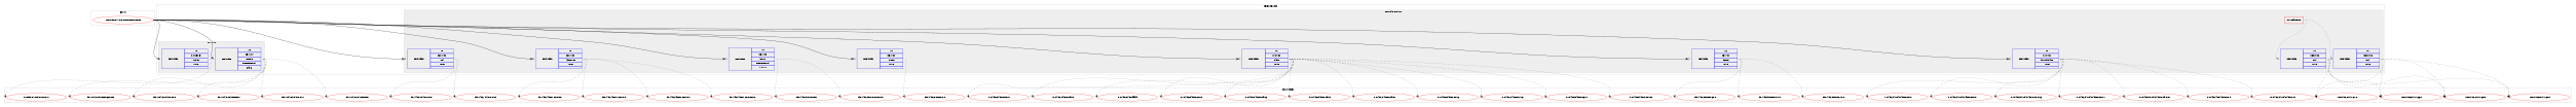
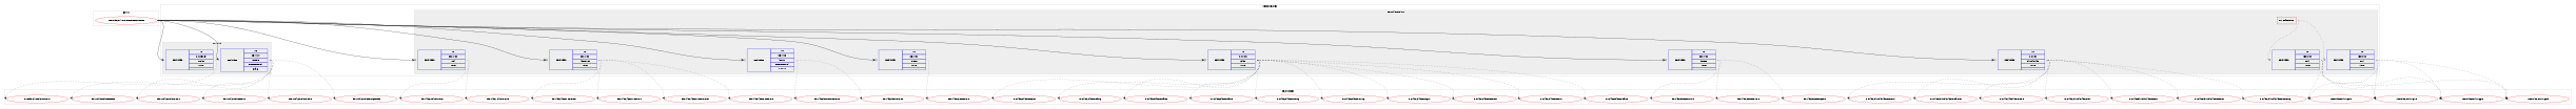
  digraph {
    compound=true
    concentrate=true
    fontname=Helvetica
    fontsize=10
    newrank=true
    rankdir=TB
    ranksep=1.5
    node [color=red fontname=Helvetica fontsize=10]
    edge [arrowhead=vee headport=w style=dotted tailport=e weight=100]
    n1 [label="net-misc/grive-0.5.1_pre20171005" width=4]
    n2 [color=blue label=<<TABLE BORDER="0" CELLBORDER="1" CELLSPACING="0" CELLPADDING="4" WIDTH="220"><TR><TD ROWSPAN="6" CELLPADDING="30">pack_dep</TD></TR><TR><TD WIDTH="110">no</TD></TR><TR><TD>dev-util</TD></TR><TR><TD>cmake</TD></TR><TR><TD>greaterequal</TD></TR><TR><TD>3.9.6</TD></TR></TABLE>> shape=none]
    n3 [color=blue label=<<TABLE BORDER="0" CELLBORDER="1" CELLSPACING="0" CELLPADDING="4" WIDTH="220"><TR><TD ROWSPAN="6" CELLPADDING="30">pack_dep</TD></TR><TR><TD WIDTH="110">no</TD></TR><TR><TD>sys-devel</TD></TR><TR><TD>make</TD></TR><TR><TD>none</TD></TR><TR><TD></TD></TR></TABLE>> shape=none]
    n4 [color=blue label=<<TABLE BORDER="0" CELLBORDER="1" CELLSPACING="0" CELLPADDING="4" WIDTH="220"><TR><TD ROWSPAN="6" CELLPADDING="30">pack_dep</TD></TR><TR><TD WIDTH="110">no</TD></TR><TR><TD>net-misc</TD></TR><TR><TD>curl</TD></TR><TR><TD>none</TD></TR><TR><TD></TD></TR></TABLE>> shape=none]
    n5 [color=blue label=<<TABLE BORDER="0" CELLBORDER="1" CELLSPACING="0" CELLPADDING="4" WIDTH="220"><TR><TD ROWSPAN="6" CELLPADDING="30">pack_dep</TD></TR><TR><TD WIDTH="110">no</TD></TR><TR><TD>net-misc</TD></TR><TR><TD>curl</TD></TR><TR><TD>none</TD></TR><TR><TD></TD></TR></TABLE>> shape=none]
    n6 [label=<<TABLE BORDER="0" CELLBORDER="1" CELLSPACING="0" CELLPADDING="4"><TR><TD CELLPADDING="10">any_of_group</TD></TR></TABLE>> shape=none]
    n7 [color=blue label=<<TABLE BORDER="0" CELLBORDER="1" CELLSPACING="0" CELLPADDING="4" WIDTH="220"><TR><TD ROWSPAN="6" CELLPADDING="30">pack_dep</TD></TR><TR><TD WIDTH="110">no</TD></TR><TR><TD>dev-libs</TD></TR><TR><TD>boost</TD></TR><TR><TD>none</TD></TR><TR><TD></TD></TR></TABLE>> shape=none]
    n8 [color=blue label=<<TABLE BORDER="0" CELLBORDER="1" CELLSPACING="0" CELLPADDING="4" WIDTH="220"><TR><TD ROWSPAN="6" CELLPADDING="30">pack_dep</TD></TR><TR><TD WIDTH="110">no</TD></TR><TR><TD>sys-libs</TD></TR><TR><TD>glibc</TD></TR><TR><TD>none</TD></TR><TR><TD></TD></TR></TABLE>> shape=none]
    n9 [color=blue label=<<TABLE BORDER="0" CELLBORDER="1" CELLSPACING="0" CELLPADDING="4" WIDTH="220"><TR><TD ROWSPAN="6" CELLPADDING="30">pack_dep</TD></TR><TR><TD WIDTH="110">no</TD></TR><TR><TD>dev-libs</TD></TR><TR><TD>expat</TD></TR><TR><TD>none</TD></TR><TR><TD></TD></TR></TABLE>> shape=none]
    n10 [color=blue label=<<TABLE BORDER="0" CELLBORDER="1" CELLSPACING="0" CELLPADDING="4" WIDTH="220"><TR><TD ROWSPAN="6" CELLPADDING="30">pack_dep</TD></TR><TR><TD WIDTH="110">no</TD></TR><TR><TD>dev-libs</TD></TR><TR><TD>json-c</TD></TR><TR><TD>greaterequal</TD></TR><TR><TD>0.11-r1</TD></TR></TABLE>> shape=none]
    n11 [color=blue label=<<TABLE BORDER="0" CELLBORDER="1" CELLSPACING="0" CELLPADDING="4" WIDTH="220"><TR><TD ROWSPAN="6" CELLPADDING="30">pack_dep</TD></TR><TR><TD WIDTH="110">no</TD></TR><TR><TD>dev-libs</TD></TR><TR><TD>libgcrypt</TD></TR><TR><TD>none</TD></TR><TR><TD></TD></TR></TABLE>> shape=none]
    n12 [color=blue label=<<TABLE BORDER="0" CELLBORDER="1" CELLSPACING="0" CELLPADDING="4" WIDTH="220"><TR><TD ROWSPAN="6" CELLPADDING="30">pack_dep</TD></TR><TR><TD WIDTH="110">no</TD></TR><TR><TD>dev-libs</TD></TR><TR><TD>yajl</TD></TR><TR><TD>none</TD></TR><TR><TD></TD></TR></TABLE>> shape=none]
    n13 [color=blue label=<<TABLE BORDER="0" CELLBORDER="1" CELLSPACING="0" CELLPADDING="4" WIDTH="220"><TR><TD ROWSPAN="6" CELLPADDING="30">pack_dep</TD></TR><TR><TD WIDTH="110">no</TD></TR><TR><TD>sys-libs</TD></TR><TR><TD>binutils-libs</TD></TR><TR><TD>none</TD></TR><TR><TD></TD></TR></TABLE>> shape=none]
    n14 [label="dev-util/cmake-3.13.5" width=4]
    n15 [label="dev-util/cmake-3.14.7" width=4]
    n16 [label="dev-util/cmake-3.15.4" width=4]
    n17 [label="dev-util/cmake-3.15.5" width=4]
    n18 [label="dev-util/cmake-3.16.0_rc3" width=4]
    n19 [label="sys-devel/make-4.2.1-r4" width=4]
    n20 [label="net-misc/curl-7.65.0" width=4]
    n21 [label="net-misc/curl-7.65.3" width=4]
    n22 [label="net-misc/curl-7.66.0" width=4]
    n23 [label="net-misc/curl-7.67.0" width=4]
    n24 [label="dev-libs/boost-1.65.0" width=4]
    n25 [label="dev-libs/boost-1.70.0" width=4]
    n26 [label="dev-libs/boost-1.71.0" width=4]
    n27 [label="dev-libs/expat-2.2.8" width=4]
    n28 [label="dev-libs/json-c-0.12" width=4]
    n29 [label="dev-libs/json-c-0.13.1-r1" width=4]
    n30 [label="dev-libs/libgcrypt-1.8.3" width=4]
    n31 [label="dev-libs/libgcrypt-1.8.3-r1" width=4]
    n32 [label="dev-libs/libgcrypt-1.8.4" width=4]
    n33 [label="dev-libs/libgcrypt-1.8.5" width=4]
    n34 [label="dev-libs/yajl-2.1.0-r1" width=4]
    n35 [label="dev-libs/yajl-2.1.0-r2" width=4]
    n36 [label="sys-libs/binutils-libs-2.27" width=4]
    n37 [label="sys-libs/libs-libs-2.28.1" width=4]
    n38 [label="sys-libs/binutils-libs-2.29.1-r1" width=4]
    n39 [label="sys-libs/binutils-libs-2.30-r4" width=4]
    n40 [label="sys-libs/binutils-libs-2.31.1-r6" width=4]
    n41 [label="sys-libs/binutils-libs-2.32-r1" width=4]
    n42 [label="sys-libs/binutils-libs-2.33.1" width=4]
    n43 [label="sys-libs/glibc-2.19-r2" width=4]
    n44 [label="sys-libs/glibc-2.22-r4" width=4]
    n45 [label="sys-libs/glibc-2.25-r11" width=4]
    n46 [label="sys-libs/glibc-2.26-r7" width=4]
    n47 [label="sys-libs/glibc-2.27-r6" width=4]
    n48 [label="sys-libs/glibc-2.28-r6" width=4]
    n49 [label="sys-libs/glibc-2.29-r2" width=4]
    n50 [label="sys-libs/glibc-2.29-r5" width=4]
    n51 [label="sys-libs/glibc-2.29-r6" width=4]
    n52 [label="sys-libs/glibc-2.30-r2" width=4]
-   n53 [label="sys-libs/glibc-9999" width=4]
    subgraph cluster_1 {
      color=gray
      label=<<i>ebuild</i>>
      rank=same
      n1
    }
    subgraph cluster_2 {
      color=gray
      label=<<i>dependencies</i>>
      subgraph cluster_3 {
        color=gray
        fillcolor="#eeeeee"
        label=<<i>compile</i>>
        style=filled
        subgraph sub_4 {
          color=gray
          fillcolor="#eeeeee"
          label=<<i>compile</i>>
          style=filled
          n2
        }
        subgraph sub_5 {
          color=gray
          fillcolor="#eeeeee"
          label=<<i>compile</i>>
          style=filled
          n3
        }
      }
      subgraph cluster_6 {
        color=gray
        fillcolor="#eeeeee"
        label=<<i>compile and run</i>>
        style=filled
        subgraph sub_7 {
          color=gray
          fillcolor="#eeeeee"
          label=<<i>compile and run</i>>
          style=filled
          n6
          subgraph sub_8 {
            color=gray
            fillcolor="#eeeeee"
            label=<<i>compile and run</i>>
            style=filled
            n4
          }
          subgraph sub_9 {
            color=gray
            fillcolor="#eeeeee"
            label=<<i>compile and run</i>>
            style=filled
            n5
          }
        }
        subgraph sub_10 {
          color=gray
          fillcolor="#eeeeee"
          label=<<i>compile and run</i>>
          style=filled
          n7
        }
        subgraph sub_11 {
          color=gray
          fillcolor="#eeeeee"
          label=<<i>compile and run</i>>
          style=filled
          n8
        }
        subgraph sub_12 {
          color=gray
          fillcolor="#eeeeee"
          label=<<i>compile and run</i>>
          style=filled
          n9
        }
        subgraph sub_13 {
          color=gray
          fillcolor="#eeeeee"
          label=<<i>compile and run</i>>
          style=filled
          n10
        }
        subgraph sub_14 {
          color=gray
          fillcolor="#eeeeee"
          label=<<i>compile and run</i>>
          style=filled
          n11
        }
        subgraph sub_15 {
          color=gray
          fillcolor="#eeeeee"
          label=<<i>compile and run</i>>
          style=filled
          n12
        }
        subgraph sub_16 {
          color=gray
          fillcolor="#eeeeee"
          label=<<i>compile and run</i>>
          style=filled
          n13
        }
      }
      subgraph cluster_17 {
        color=gray
        fillcolor="#eeeeee"
        label=<<i>run</i>>
        style=filled
      }
    }
    subgraph cluster_18 {
      color=gray
      label=<<i>candidates</i>>
      rank=same
      subgraph sub_19 {
        color=black
        label=<<i>candidates</i>>
        nodesep=1
        rank=same
        n14
        n15
        n16
        n17
        n18
      }
      subgraph sub_20 {
        color=black
        label=<<i>candidates</i>>
        nodesep=1
        rank=same
        n19
      }
      subgraph sub_21 {
        color=black
        label=<<i>candidates</i>>
        nodesep=1
        rank=same
        n20
        n21
        n22
        n23
      }
      subgraph sub_22 {
        color=black
        label=<<i>candidates</i>>
        nodesep=1
        rank=same
        n20
        n21
        n22
        n23
      }
      subgraph sub_23 {
        color=black
        label=<<i>candidates</i>>
        nodesep=1
        rank=same
        n24
        n25
        n26
      }
      subgraph sub_24 {
        color=black
        label=<<i>candidates</i>>
        nodesep=1
        rank=same
        n27
      }
      subgraph sub_25 {
        color=black
        label=<<i>candidates</i>>
        nodesep=1
        rank=same
        n28
        n29
      }
      subgraph sub_26 {
        color=black
        label=<<i>candidates</i>>
        nodesep=1
        rank=same
        n30
        n31
        n32
        n33
      }
      subgraph sub_27 {
        color=black
        label=<<i>candidates</i>>
        nodesep=1
        rank=same
        n34
        n35
      }
      subgraph sub_28 {
        color=black
        label=<<i>candidates</i>>
        nodesep=1
        rank=same
        n36
        n37
        n38
        n39
        n40
        n41
        n42
      }
      subgraph sub_29 {
        color=black
        label=<<i>candidates</i>>
        nodesep=1
        rank=same
        n43
        n44
        n45
        n46
        n47
        n48
        n49
        n50
        n51
        n52
-       n53
      }
    }
    n1 -> n2 [style=solid weight=20]
    n1 -> n3 [style=solid weight=20]
    n1 -> n7 [arrowhead=odotvee style=solid weight=20]
    n1 -> n8 [arrowhead=odotvee style=solid weight=20]
    n1 -> n9 [arrowhead=odotvee style=solid weight=20]
    n1 -> n10 [arrowhead=odotvee style=solid weight=20]
    n1 -> n11 [arrowhead=odotvee style=solid weight=20]
    n1 -> n12 [arrowhead=odotvee style=solid weight=20]
    n1 -> n13 [arrowhead=odotvee style=solid weight=20]
    n2 -> n14
    n2 -> n15
    n2 -> n16
    n2 -> n17
    n2 -> n18
    n3 -> n19
    n4 -> n20
    n4 -> n21
    n4 -> n22
    n4 -> n23
    n5 -> n20
    n5 -> n21
    n5 -> n22
    n5 -> n23
    n6 -> n4 [arrowhead=oinv weight=20]
    n6 -> n5 [arrowhead=oinv weight=20]
    n7 -> n24
    n7 -> n25
    n7 -> n26
    n8 -> n43
    n8 -> n44
    n8 -> n45
    n8 -> n46
    n8 -> n47
    n8 -> n48
    n8 -> n49
    n8 -> n50
    n8 -> n51
    n8 -> n52
-   n8 -> n53
    n9 -> n27
    n10 -> n28
    n10 -> n29
    n11 -> n30
    n11 -> n31
    n11 -> n32
    n11 -> n33
    n12 -> n34
    n12 -> n35
    n13 -> n36
    n13 -> n37
    n13 -> n38
    n13 -> n39
    n13 -> n40
    n13 -> n41
    n13 -> n42
  }
